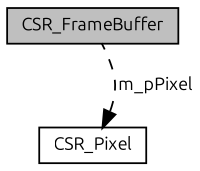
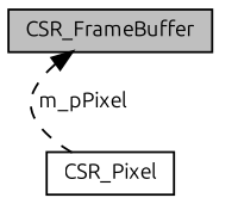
  digraph {
    fontname=Ubuntu
    node [color=black fontname=Ubuntu fontsize=10 shape=record style=filled]
    n1 [fillcolor=grey75 fontcolor=black height=0.2 label=CSR_FrameBuffer width=0.4]
    n2 [fillcolor=white height=0.2 label=CSR_Pixel width=0.4]
-   n2 -> n1 [color=black dir=back fontname=Ubuntu fontsize=10 label=" m_pPixel" labelfontname=Helvetica labelfontsize=10 style=dashed]
+   n1 -> n2 [color=black dir=back fontname=Ubuntu fontsize=10 label=" m_pPixel" labelfontname=Helvetica labelfontsize=10 style=dashed]
  }
